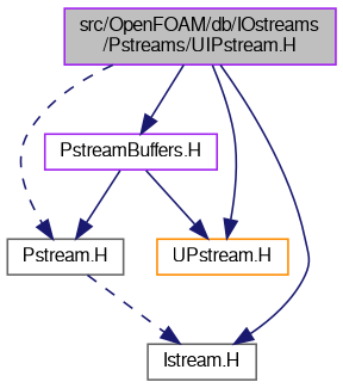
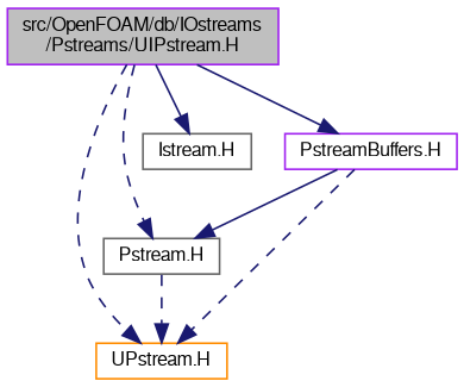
  digraph {
    node [color=purple fontname=FreeSans fontsize=10 shape=record]
    edge [color=midnightblue fontname=FreeSans fontsize=10 labelfontname=FreeSans labelfontsize=10 style=solid]
    n1 [fillcolor=grey75 fontcolor=black height=0.2 label="src/OpenFOAM/db/IOstreams\l/Pstreams/UIPstream.H" style=filled width=0.4]
    n2 [color=gray40 height=0.2 label="Pstream.H" width=0.4]
    n3 [color=darkorange height=0.2 label="UPstream.H" width=0.4]
    n4 [color=gray40 height=0.2 label="Istream.H" width=0.4]
    n5 [height=0.2 label="PstreamBuffers.H" width=0.4]
    n1 -> n2 [style=dashed]
-   n1 -> n3
+   n1 -> n3 [style=dashed]
    n1 -> n4
    n1 -> n5
-   n2 -> n4 [style=dashed]
+   n2 -> n3 [style=dashed]
    n5 -> n2
-   n5 -> n3
+   n5 -> n3 [style=dashed]
  }
